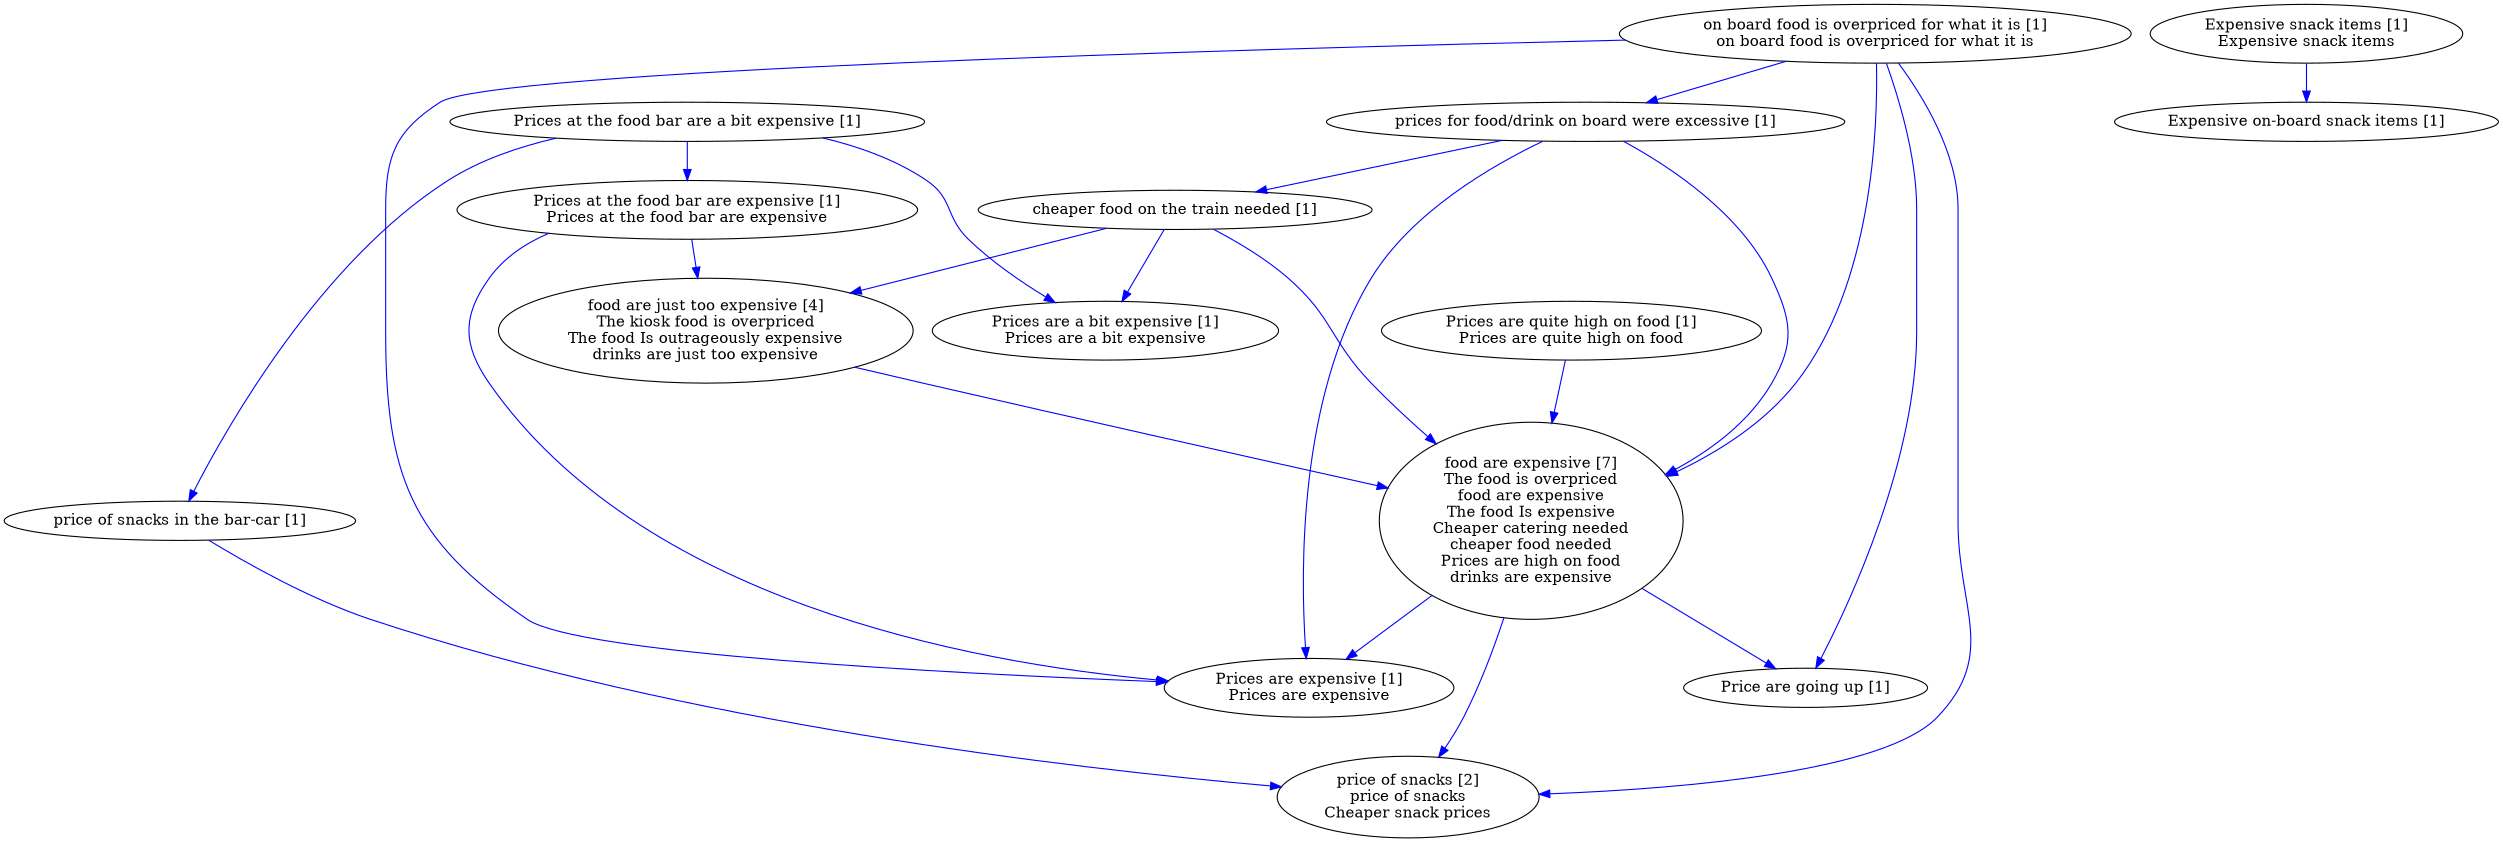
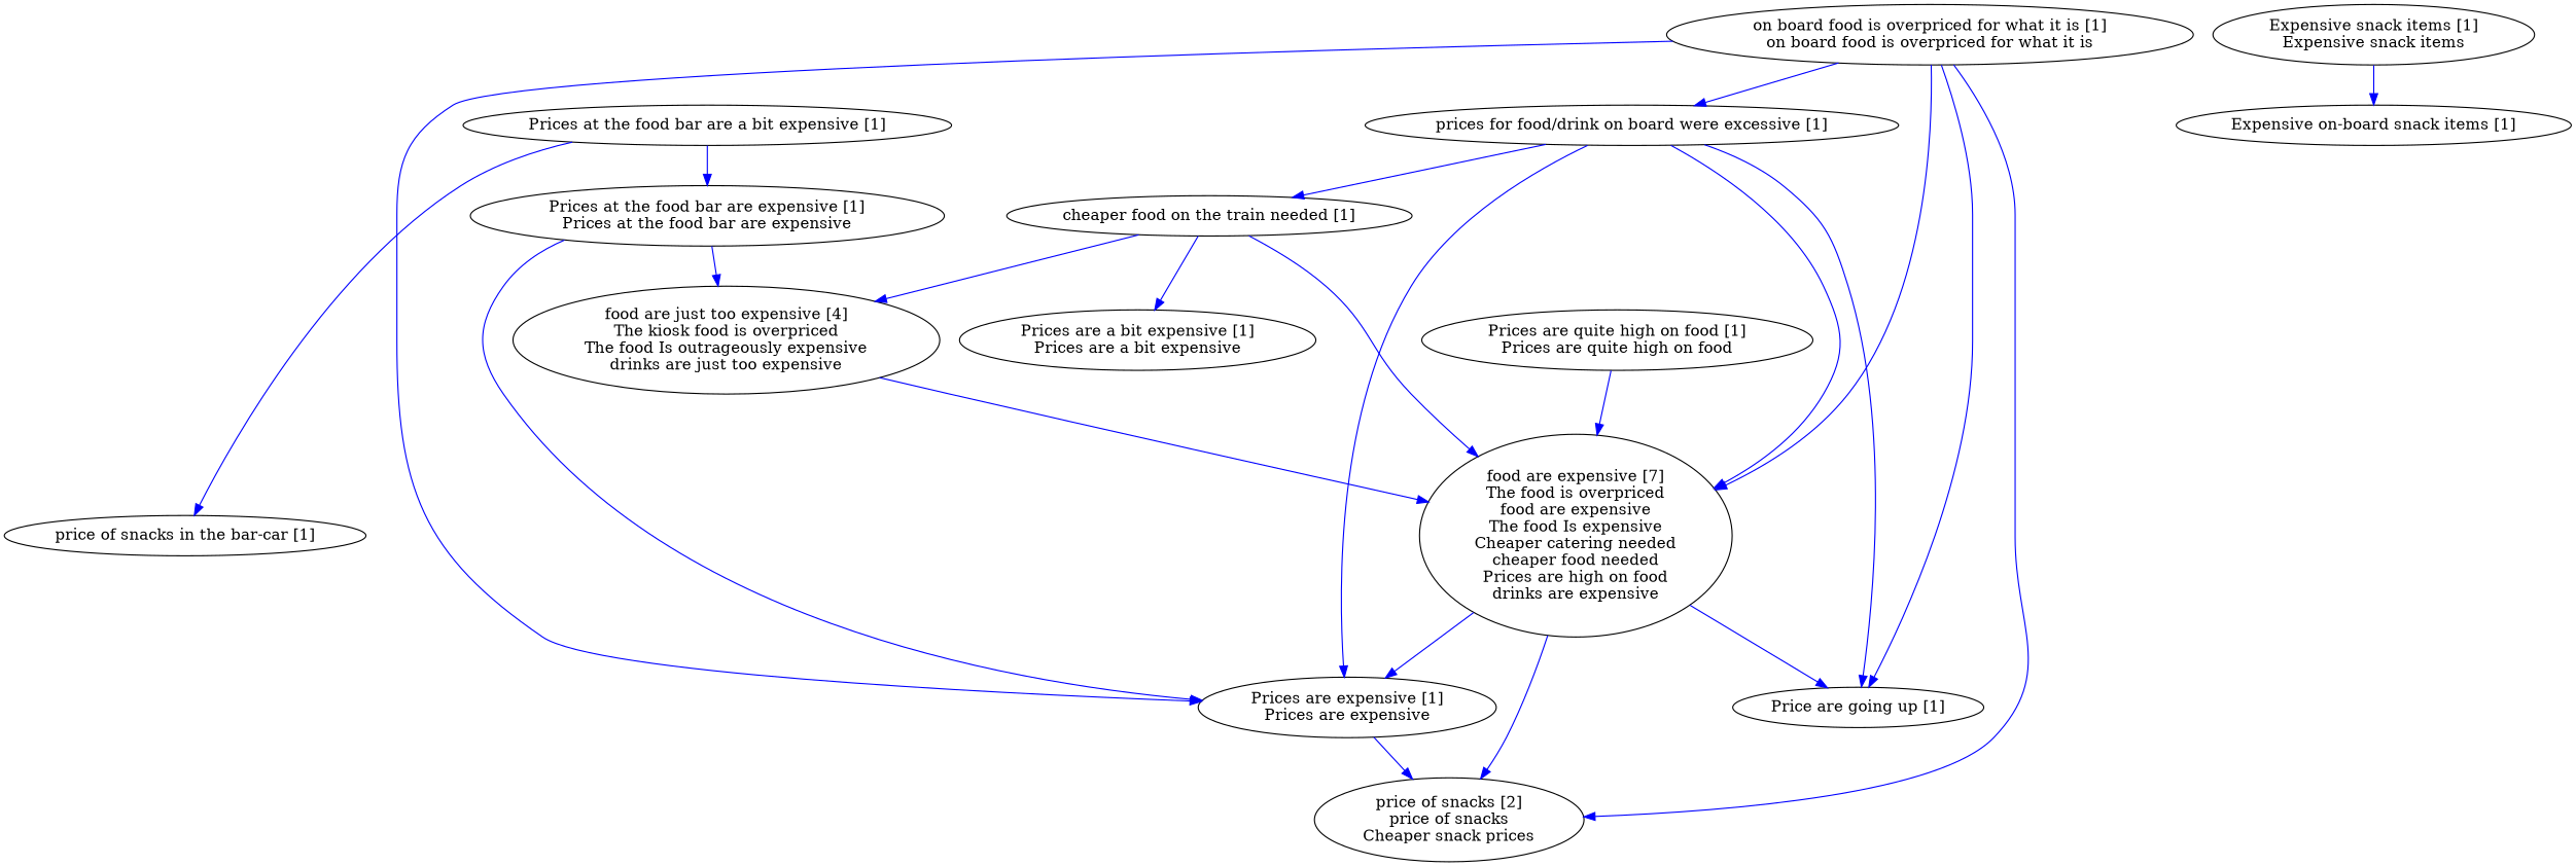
  digraph {
    edge [color=blue]
    "food are just too expensive [4]\nThe kiosk food is overpriced\nThe food Is outrageously expensive\ndrinks are just too expensive"
    "food are expensive [7]\nThe food is overpriced\nfood are expensive\nThe food Is expensive\nCheaper catering needed\ncheaper food needed\nPrices are high on food\ndrinks are expensive"
    "price of snacks [2]\nprice of snacks\nCheaper snack prices"
    "Price are going up [1]"
    "Prices are expensive [1]\nPrices are expensive"
    "Expensive snack items [1]\nExpensive snack items"
    "Expensive on-board snack items [1]"
    "Prices are quite high on food [1]\nPrices are quite high on food"
    "Prices at the food bar are a bit expensive [1]"
    "Prices at the food bar are expensive [1]\nPrices at the food bar are expensive"
    "Prices are a bit expensive [1]\nPrices are a bit expensive"
    "price of snacks in the bar-car [1]"
    "cheaper food on the train needed [1]"
    "on board food is overpriced for what it is [1]\non board food is overpriced for what it is"
    "prices for food/drink on board were excessive [1]"
    "food are just too expensive [4]\nThe kiosk food is overpriced\nThe food Is outrageously expensive\ndrinks are just too expensive" -> "food are expensive [7]\nThe food is overpriced\nfood are expensive\nThe food Is expensive\nCheaper catering needed\ncheaper food needed\nPrices are high on food\ndrinks are expensive"
    "food are expensive [7]\nThe food is overpriced\nfood are expensive\nThe food Is expensive\nCheaper catering needed\ncheaper food needed\nPrices are high on food\ndrinks are expensive" -> "price of snacks [2]\nprice of snacks\nCheaper snack prices"
    "food are expensive [7]\nThe food is overpriced\nfood are expensive\nThe food Is expensive\nCheaper catering needed\ncheaper food needed\nPrices are high on food\ndrinks are expensive" -> "Price are going up [1]"
    "food are expensive [7]\nThe food is overpriced\nfood are expensive\nThe food Is expensive\nCheaper catering needed\ncheaper food needed\nPrices are high on food\ndrinks are expensive" -> "Prices are expensive [1]\nPrices are expensive"
    "Expensive snack items [1]\nExpensive snack items" -> "Expensive on-board snack items [1]"
    "Prices are quite high on food [1]\nPrices are quite high on food" -> "food are expensive [7]\nThe food is overpriced\nfood are expensive\nThe food Is expensive\nCheaper catering needed\ncheaper food needed\nPrices are high on food\ndrinks are expensive"
    "Prices at the food bar are a bit expensive [1]" -> "Prices at the food bar are expensive [1]\nPrices at the food bar are expensive"
-   "Prices at the food bar are a bit expensive [1]" -> "Prices are a bit expensive [1]\nPrices are a bit expensive"
    "Prices at the food bar are a bit expensive [1]" -> "price of snacks in the bar-car [1]"
    "Prices at the food bar are expensive [1]\nPrices at the food bar are expensive" -> "food are just too expensive [4]\nThe kiosk food is overpriced\nThe food Is outrageously expensive\ndrinks are just too expensive"
    "Prices at the food bar are expensive [1]\nPrices at the food bar are expensive" -> "Prices are expensive [1]\nPrices are expensive"
-   "price of snacks in the bar-car [1]" -> "price of snacks [2]\nprice of snacks\nCheaper snack prices"
+   "Prices are expensive [1]\nPrices are expensive" -> "price of snacks [2]\nprice of snacks\nCheaper snack prices"
    "cheaper food on the train needed [1]" -> "food are just too expensive [4]\nThe kiosk food is overpriced\nThe food Is outrageously expensive\ndrinks are just too expensive"
    "cheaper food on the train needed [1]" -> "food are expensive [7]\nThe food is overpriced\nfood are expensive\nThe food Is expensive\nCheaper catering needed\ncheaper food needed\nPrices are high on food\ndrinks are expensive"
    "cheaper food on the train needed [1]" -> "Prices are a bit expensive [1]\nPrices are a bit expensive"
    "on board food is overpriced for what it is [1]\non board food is overpriced for what it is" -> "food are expensive [7]\nThe food is overpriced\nfood are expensive\nThe food Is expensive\nCheaper catering needed\ncheaper food needed\nPrices are high on food\ndrinks are expensive"
    "on board food is overpriced for what it is [1]\non board food is overpriced for what it is" -> "price of snacks [2]\nprice of snacks\nCheaper snack prices"
    "on board food is overpriced for what it is [1]\non board food is overpriced for what it is" -> "Price are going up [1]"
    "on board food is overpriced for what it is [1]\non board food is overpriced for what it is" -> "Prices are expensive [1]\nPrices are expensive"
    "on board food is overpriced for what it is [1]\non board food is overpriced for what it is" -> "prices for food/drink on board were excessive [1]"
    "prices for food/drink on board were excessive [1]" -> "food are expensive [7]\nThe food is overpriced\nfood are expensive\nThe food Is expensive\nCheaper catering needed\ncheaper food needed\nPrices are high on food\ndrinks are expensive"
+   "prices for food/drink on board were excessive [1]" -> "Price are going up [1]"
    "prices for food/drink on board were excessive [1]" -> "Prices are expensive [1]\nPrices are expensive"
    "prices for food/drink on board were excessive [1]" -> "cheaper food on the train needed [1]"
  }
